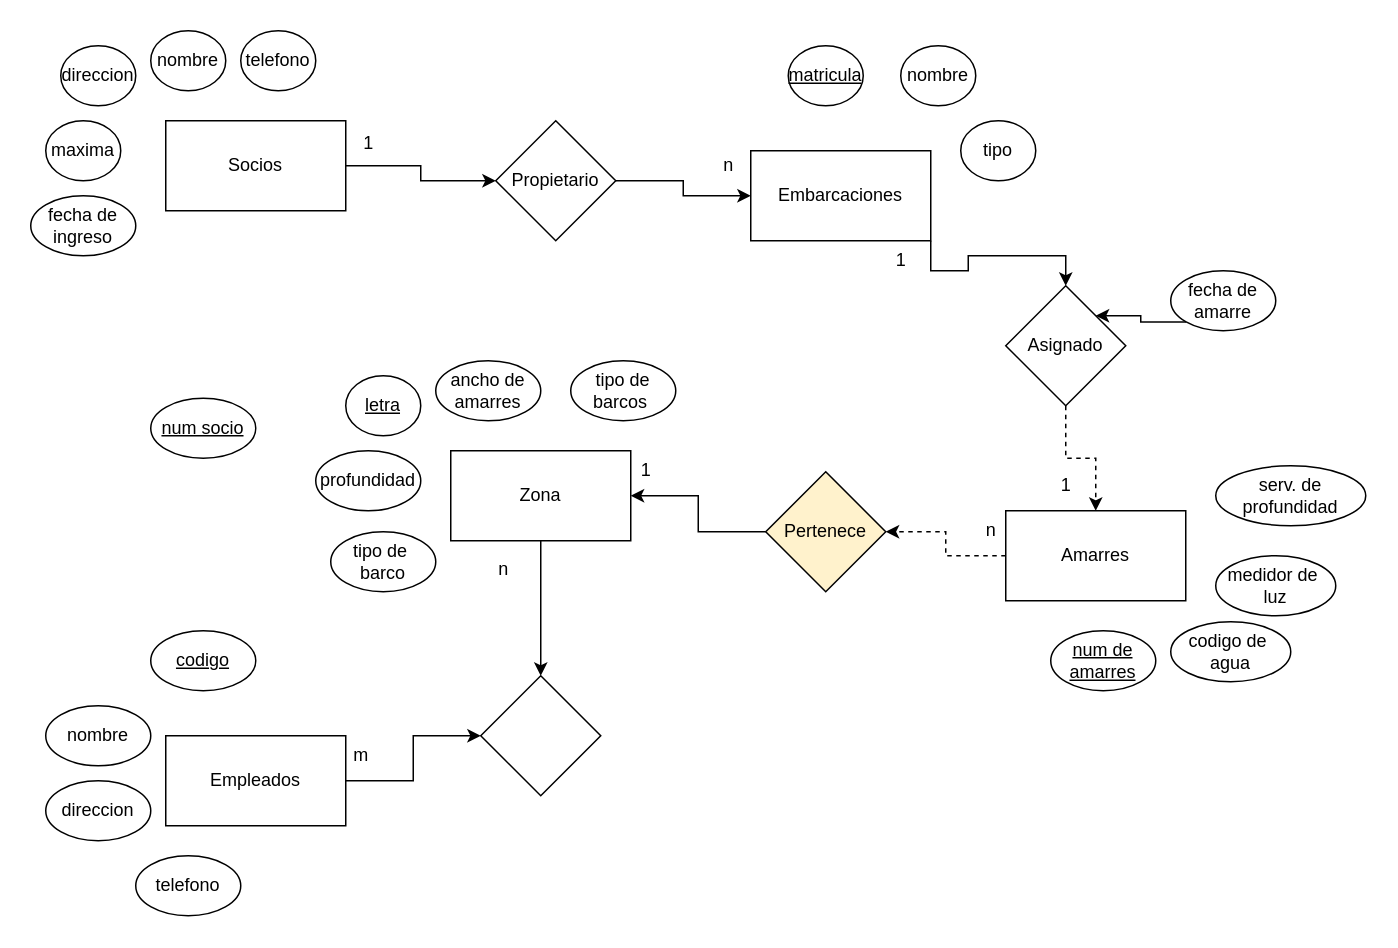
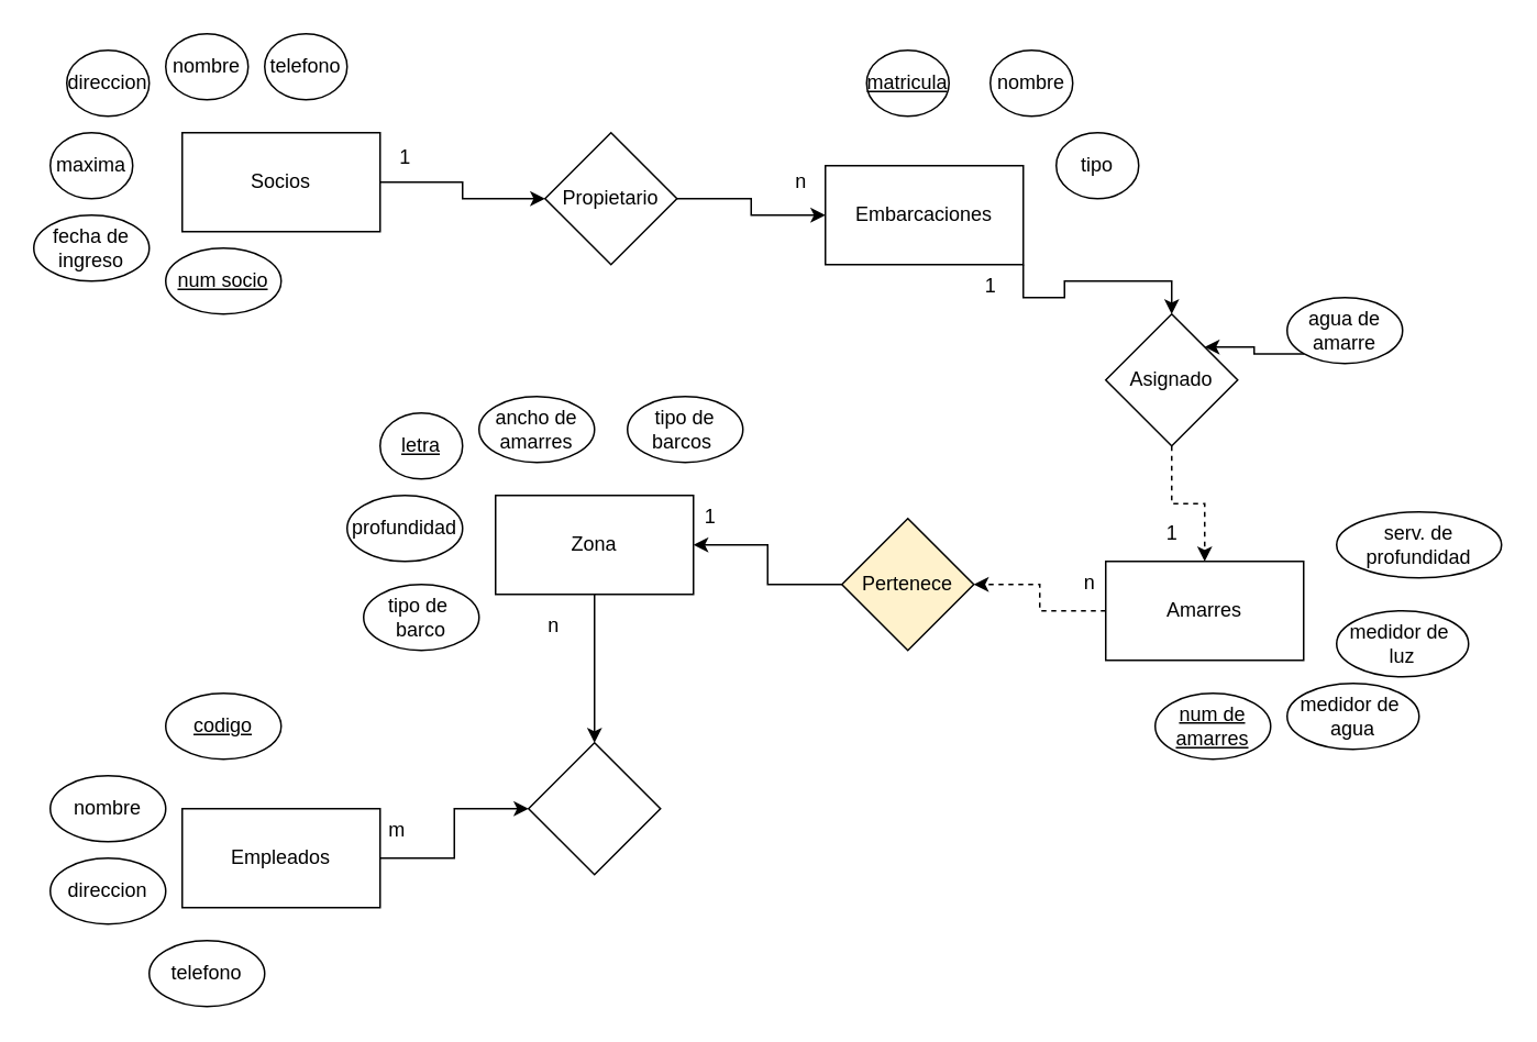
  <mxCell id="0" />
  <mxCell id="1" parent="0" />
  <mxCell id="2" style="edgeStyle=orthogonalEdgeStyle;rounded=0;orthogonalLoop=1;jettySize=auto;html=1;exitX=1;exitY=0.5;exitDx=0;exitDy=0;entryX=0;entryY=0.5;entryDx=0;entryDy=0;" edge="1" parent="1" source="3" target="27"><mxGeometry relative="1" as="geometry" /></mxCell>
  <mxCell id="3" value="Socios" style="rounded=0;whiteSpace=wrap;html=1;" vertex="1" parent="1"><mxGeometry x="110" y="80" width="120" height="60" as="geometry" /></mxCell>
  <mxCell id="4" style="edgeStyle=orthogonalEdgeStyle;rounded=0;orthogonalLoop=1;jettySize=auto;html=1;exitX=1;exitY=1;exitDx=0;exitDy=0;entryX=0.5;entryY=0;entryDx=0;entryDy=0;" edge="1" parent="1" source="5" target="25"><mxGeometry relative="1" as="geometry" /></mxCell>
  <mxCell id="5" value="Embarcaciones" style="rounded=0;whiteSpace=wrap;html=1;" vertex="1" parent="1"><mxGeometry x="500" y="100" width="120" height="60" as="geometry" /></mxCell>
  <mxCell id="6" style="edgeStyle=orthogonalEdgeStyle;rounded=0;orthogonalLoop=1;jettySize=auto;html=1;exitX=0.5;exitY=1;exitDx=0;exitDy=0;entryX=0.5;entryY=0;entryDx=0;entryDy=0;" edge="1" parent="1" source="7" target="28"><mxGeometry relative="1" as="geometry" /></mxCell>
  <mxCell id="7" value="Zona" style="rounded=0;whiteSpace=wrap;html=1;" vertex="1" parent="1"><mxGeometry x="300" y="300" width="120" height="60" as="geometry" /></mxCell>
  <mxCell id="8" style="edgeStyle=orthogonalEdgeStyle;rounded=0;orthogonalLoop=1;jettySize=auto;html=1;exitX=0;exitY=0.5;exitDx=0;exitDy=0;entryX=1;entryY=0.5;entryDx=0;entryDy=0;dashed=1;" edge="1" parent="1" source="9" target="23"><mxGeometry relative="1" as="geometry" /></mxCell>
  <mxCell id="9" value="Amarres" style="rounded=0;whiteSpace=wrap;html=1;" vertex="1" parent="1"><mxGeometry x="670" y="340" width="120" height="60" as="geometry" /></mxCell>
  <mxCell id="10" style="edgeStyle=orthogonalEdgeStyle;rounded=0;orthogonalLoop=1;jettySize=auto;html=1;exitX=1;exitY=0.5;exitDx=0;exitDy=0;entryX=0;entryY=0.5;entryDx=0;entryDy=0;" edge="1" parent="1" source="11" target="28"><mxGeometry relative="1" as="geometry" /></mxCell>
  <mxCell id="11" value="Empleados" style="rounded=0;whiteSpace=wrap;html=1;" vertex="1" parent="1"><mxGeometry x="110" y="490" width="120" height="60" as="geometry" /></mxCell>
  <mxCell id="12" value="nombre" style="ellipse;whiteSpace=wrap;html=1;" vertex="1" parent="1"><mxGeometry x="100" y="20" width="50" height="40" as="geometry" /></mxCell>
  <mxCell id="13" value="direccion" style="ellipse;whiteSpace=wrap;html=1;" vertex="1" parent="1"><mxGeometry x="40" y="30" width="50" height="40" as="geometry" /></mxCell>
  <mxCell id="14" value="maxima" style="ellipse;whiteSpace=wrap;html=1;" vertex="1" parent="1"><mxGeometry x="30" y="80" width="50" height="40" as="geometry" /></mxCell>
  <mxCell id="15" value="telefono" style="ellipse;whiteSpace=wrap;html=1;" vertex="1" parent="1"><mxGeometry x="160" y="20" width="50" height="40" as="geometry" /></mxCell>
  <mxCell id="16" value="fecha de ingreso" style="ellipse;whiteSpace=wrap;html=1;" vertex="1" parent="1"><mxGeometry x="20" y="130" width="70" height="40" as="geometry" /></mxCell>
  <mxCell id="17" value="&lt;u data-sider-select-id=&quot;8b91fcc2-5a2c-4578-bb41-128723ad9c31&quot;&gt;matricula&lt;/u&gt;" style="ellipse;whiteSpace=wrap;html=1;" vertex="1" parent="1"><mxGeometry x="525" y="30" width="50" height="40" as="geometry" /></mxCell>
  <mxCell id="18" value="nombre" style="ellipse;whiteSpace=wrap;html=1;" vertex="1" parent="1"><mxGeometry x="600" y="30" width="50" height="40" as="geometry" /></mxCell>
  <mxCell id="19" value="tipo" style="ellipse;whiteSpace=wrap;html=1;" vertex="1" parent="1"><mxGeometry x="640" y="80" width="50" height="40" as="geometry" /></mxCell>
  <mxCell id="20" value="&lt;u data-sider-select-id=&quot;7b2128ff-9a1f-4461-95d6-8a18c51b722d&quot;&gt;letra&lt;/u&gt;" style="ellipse;whiteSpace=wrap;html=1;" vertex="1" parent="1"><mxGeometry x="230" y="250" width="50" height="40" as="geometry" /></mxCell>
  <mxCell id="21" value="profundidad" style="ellipse;whiteSpace=wrap;html=1;" vertex="1" parent="1"><mxGeometry x="210" y="300" width="70" height="40" as="geometry" /></mxCell>
  <mxCell id="22" style="edgeStyle=orthogonalEdgeStyle;rounded=0;orthogonalLoop=1;jettySize=auto;html=1;exitX=0;exitY=0.5;exitDx=0;exitDy=0;entryX=1;entryY=0.5;entryDx=0;entryDy=0;" edge="1" parent="1" source="23" target="7"><mxGeometry relative="1" as="geometry" /></mxCell>
  <mxCell id="23" value="Pertenece" style="rhombus;whiteSpace=wrap;html=1;fillColor=#fff2cc;" vertex="1" parent="1"><mxGeometry x="510" y="314" width="80" height="80" as="geometry" /></mxCell>
  <mxCell id="24" style="edgeStyle=orthogonalEdgeStyle;rounded=0;orthogonalLoop=1;jettySize=auto;html=1;exitX=0.5;exitY=1;exitDx=0;exitDy=0;entryX=0.5;entryY=0;entryDx=0;entryDy=0;dashed=1;" edge="1" parent="1" source="25" target="9"><mxGeometry relative="1" as="geometry" /></mxCell>
  <mxCell id="25" value="Asignado" style="rhombus;whiteSpace=wrap;html=1;" vertex="1" parent="1"><mxGeometry x="670" y="190" width="80" height="80" as="geometry" /></mxCell>
  <mxCell id="26" style="edgeStyle=orthogonalEdgeStyle;rounded=0;orthogonalLoop=1;jettySize=auto;html=1;exitX=1;exitY=0.5;exitDx=0;exitDy=0;entryX=0;entryY=0.5;entryDx=0;entryDy=0;" edge="1" parent="1" source="27" target="5"><mxGeometry relative="1" as="geometry" /></mxCell>
  <mxCell id="27" value="Propietario" style="rhombus;whiteSpace=wrap;html=1;" vertex="1" parent="1"><mxGeometry x="330" y="80" width="80" height="80" as="geometry" /></mxCell>
  <mxCell id="28" value="" style="rhombus;whiteSpace=wrap;html=1;" vertex="1" parent="1"><mxGeometry x="320" y="450" width="80" height="80" as="geometry" /></mxCell>
  <mxCell id="29" value="ancho de&lt;div&gt;amarres&lt;/div&gt;" style="ellipse;whiteSpace=wrap;html=1;" vertex="1" parent="1"><mxGeometry x="290" y="240" width="70" height="40" as="geometry" /></mxCell>
  <mxCell id="30" value="tipo de barcos&amp;nbsp;" style="ellipse;whiteSpace=wrap;html=1;" vertex="1" parent="1"><mxGeometry x="380" y="240" width="70" height="40" as="geometry" /></mxCell>
  <mxCell id="31" value="tipo de&amp;nbsp;&lt;div&gt;barco&lt;/div&gt;" style="ellipse;whiteSpace=wrap;html=1;" vertex="1" parent="1"><mxGeometry x="220" y="354" width="70" height="40" as="geometry" /></mxCell>
  <mxCell id="32" value="&lt;u data-sider-select-id=&quot;4c1cbe71-1c05-47e1-8d98-8f9f39b0dc6b&quot;&gt;num de&lt;/u&gt;&lt;div data-sider-select-id=&quot;7008f5c5-1028-4702-9d8d-ae6a73016421&quot;&gt;&lt;u&gt;amarres&lt;/u&gt;&lt;/div&gt;" style="ellipse;whiteSpace=wrap;html=1;" vertex="1" parent="1"><mxGeometry x="700" y="420" width="70" height="40" as="geometry" /></mxCell>
- <mxCell id="33" value="codigo de&amp;nbsp;&lt;div&gt;agua&lt;/div&gt;" style="ellipse;whiteSpace=wrap;html=1;" vertex="1" parent="1"><mxGeometry x="780" y="414" width="80" height="40" as="geometry" /></mxCell>
+ <mxCell id="33" value="medidor de&amp;nbsp;&lt;div&gt;agua&lt;/div&gt;" style="ellipse;whiteSpace=wrap;html=1;" vertex="1" parent="1"><mxGeometry x="780" y="414" width="80" height="40" as="geometry" /></mxCell>
  <mxCell id="34" value="medidor de&amp;nbsp;&lt;div data-sider-select-id=&quot;bdf948b4-e95a-424f-b36c-7e4573685085&quot;&gt;luz&lt;/div&gt;" style="ellipse;whiteSpace=wrap;html=1;" vertex="1" parent="1"><mxGeometry x="810" y="370" width="80" height="40" as="geometry" /></mxCell>
  <mxCell id="35" value="serv. de&lt;div&gt;profundidad&lt;/div&gt;" style="ellipse;whiteSpace=wrap;html=1;" vertex="1" parent="1"><mxGeometry x="810" y="310" width="100" height="40" as="geometry" /></mxCell>
  <mxCell id="36" value="&lt;u data-sider-select-id=&quot;3d18f372-3ad5-45f2-a54f-59fce53fe444&quot;&gt;codigo&lt;/u&gt;" style="ellipse;whiteSpace=wrap;html=1;" vertex="1" parent="1"><mxGeometry x="100" y="420" width="70" height="40" as="geometry" /></mxCell>
  <mxCell id="37" value="nombre" style="ellipse;whiteSpace=wrap;html=1;" vertex="1" parent="1"><mxGeometry x="30" y="470" width="70" height="40" as="geometry" /></mxCell>
  <mxCell id="38" value="direccion" style="ellipse;whiteSpace=wrap;html=1;" vertex="1" parent="1"><mxGeometry x="30" y="520" width="70" height="40" as="geometry" /></mxCell>
  <mxCell id="39" value="telefono" style="ellipse;whiteSpace=wrap;html=1;" vertex="1" parent="1"><mxGeometry x="90" y="570" width="70" height="40" as="geometry" /></mxCell>
  <mxCell id="40" value="n" style="text;html=1;align=center;verticalAlign=middle;resizable=0;points=[];autosize=1;strokeColor=none;fillColor=none;" vertex="1" parent="1"><mxGeometry x="320" y="364" width="30" height="30" as="geometry" /></mxCell>
  <mxCell id="41" value="m" style="text;html=1;align=center;verticalAlign=middle;resizable=0;points=[];autosize=1;strokeColor=none;fillColor=none;" vertex="1" parent="1"><mxGeometry x="225" y="488" width="30" height="30" as="geometry" /></mxCell>
  <mxCell id="42" value="n" style="text;html=1;align=center;verticalAlign=middle;resizable=0;points=[];autosize=1;strokeColor=none;fillColor=none;" vertex="1" parent="1"><mxGeometry x="645" y="338" width="30" height="30" as="geometry" /></mxCell>
  <mxCell id="43" value="1" style="text;html=1;align=center;verticalAlign=middle;resizable=0;points=[];autosize=1;strokeColor=none;fillColor=none;" vertex="1" parent="1"><mxGeometry x="415" y="298" width="30" height="30" as="geometry" /></mxCell>
  <mxCell id="44" value="1" style="text;html=1;align=center;verticalAlign=middle;resizable=0;points=[];autosize=1;strokeColor=none;fillColor=none;" vertex="1" parent="1"><mxGeometry x="695" y="308" width="30" height="30" as="geometry" /></mxCell>
  <mxCell id="45" value="1" style="text;html=1;align=center;verticalAlign=middle;resizable=0;points=[];autosize=1;strokeColor=none;fillColor=none;" vertex="1" parent="1"><mxGeometry x="585" y="158" width="30" height="30" as="geometry" /></mxCell>
  <mxCell id="46" style="edgeStyle=orthogonalEdgeStyle;rounded=0;orthogonalLoop=1;jettySize=auto;html=1;exitX=0;exitY=1;exitDx=0;exitDy=0;entryX=1;entryY=0;entryDx=0;entryDy=0;" edge="1" parent="1" source="47" target="25"><mxGeometry relative="1" as="geometry" /></mxCell>
- <mxCell id="47" value="fecha de&lt;div&gt;amarre&lt;/div&gt;" style="ellipse;whiteSpace=wrap;html=1;" vertex="1" parent="1"><mxGeometry x="780" y="180" width="70" height="40" as="geometry" /></mxCell>
+ <mxCell id="47" value="agua de&lt;div&gt;amarre&lt;/div&gt;" style="ellipse;whiteSpace=wrap;html=1;" vertex="1" parent="1"><mxGeometry x="780" y="180" width="70" height="40" as="geometry" /></mxCell>
  <mxCell id="48" value="n" style="text;html=1;align=center;verticalAlign=middle;resizable=0;points=[];autosize=1;strokeColor=none;fillColor=none;" vertex="1" parent="1"><mxGeometry x="470" y="95" width="30" height="30" as="geometry" /></mxCell>
  <mxCell id="49" value="1" style="text;html=1;align=center;verticalAlign=middle;resizable=0;points=[];autosize=1;strokeColor=none;fillColor=none;" vertex="1" parent="1"><mxGeometry x="230" y="80" width="30" height="30" as="geometry" /></mxCell>
- <mxCell id="50" value="&lt;u data-sider-select-id=&quot;697713bb-77b9-410e-9d01-59fd1b8edf5e&quot;&gt;num socio&lt;/u&gt;" style="ellipse;whiteSpace=wrap;html=1;" vertex="1" parent="1"><mxGeometry x="100" y="265" width="70" height="40" as="geometry" /></mxCell>
+ <mxCell id="50" value="&lt;u data-sider-select-id=&quot;697713bb-77b9-410e-9d01-59fd1b8edf5e&quot;&gt;num socio&lt;/u&gt;" style="ellipse;whiteSpace=wrap;html=1;" vertex="1" parent="1"><mxGeometry x="100" y="150" width="70" height="40" as="geometry" /></mxCell>
